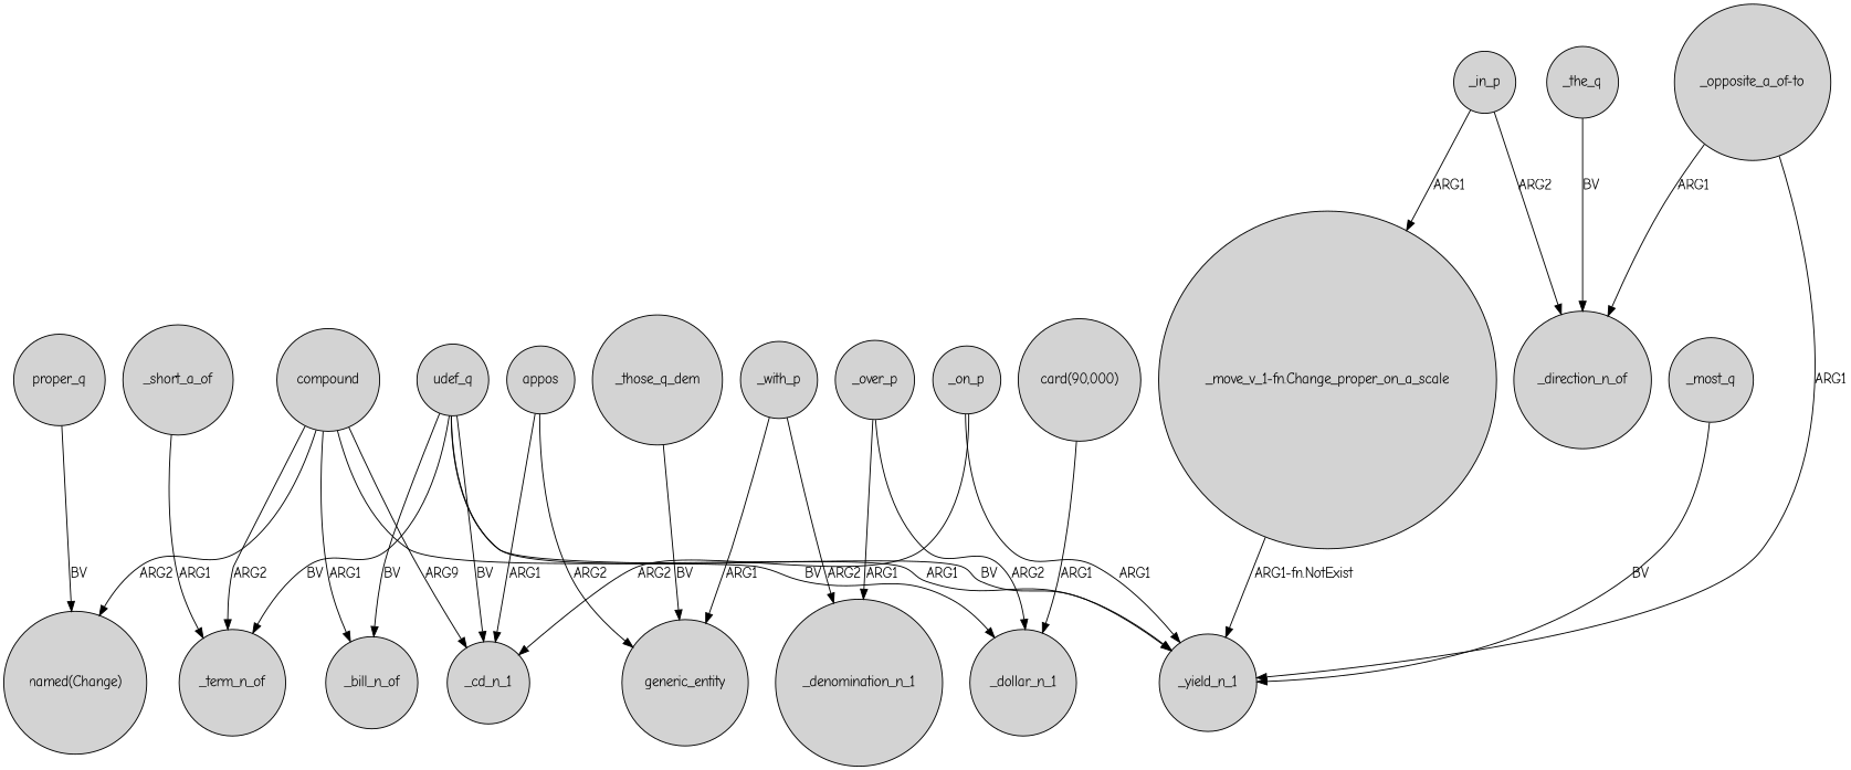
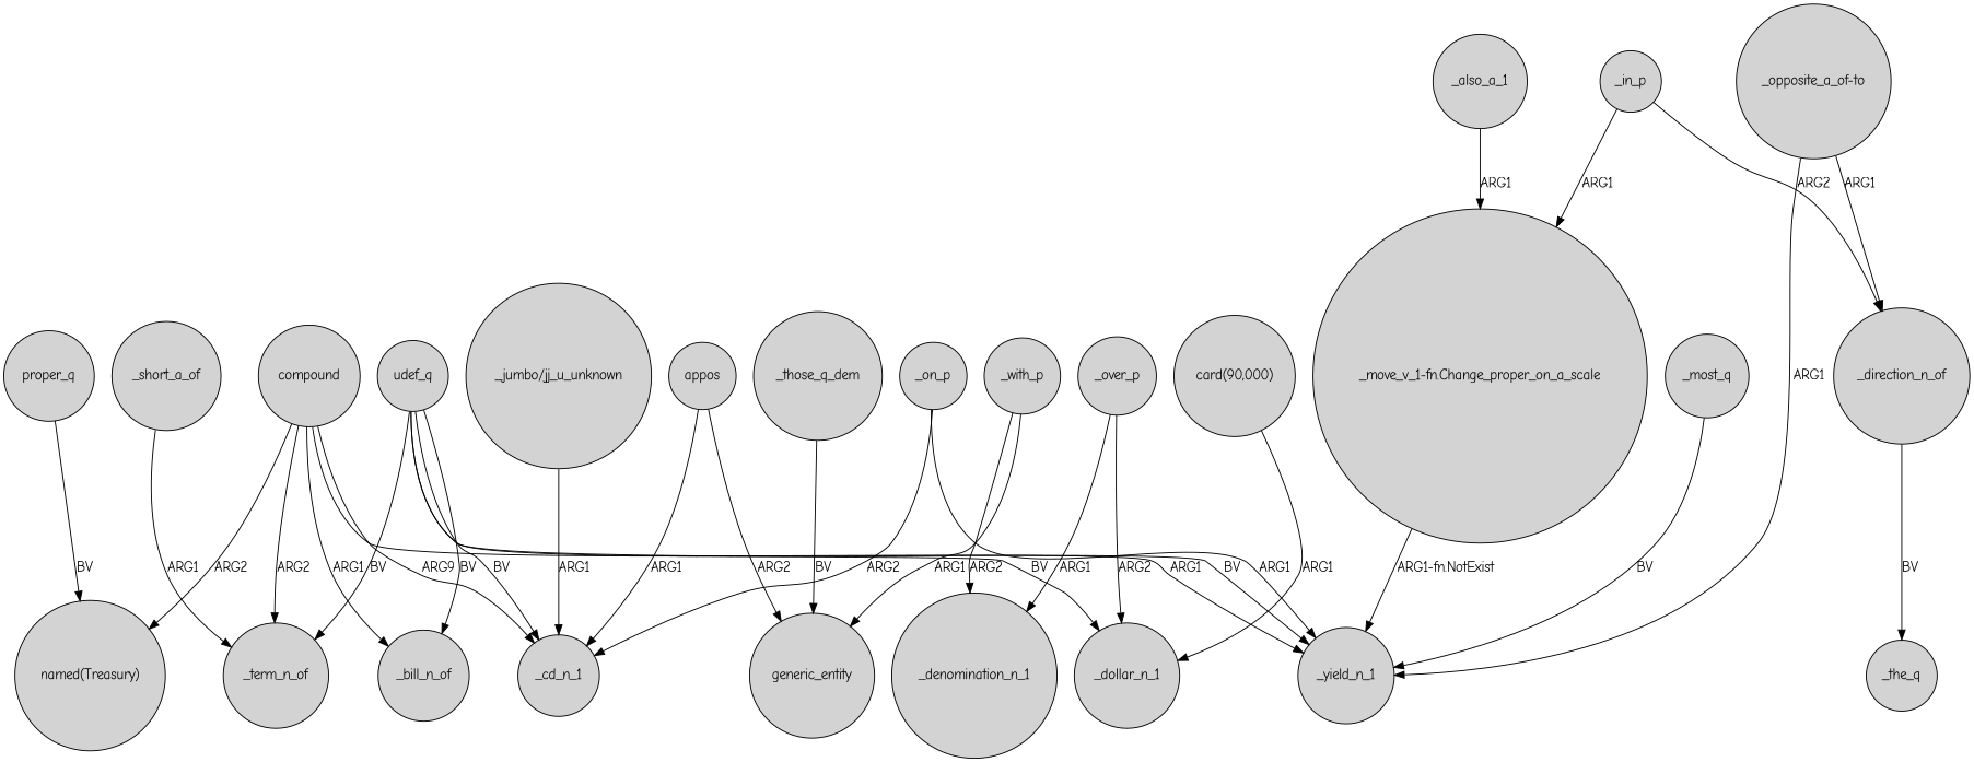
  digraph {
    fontname="Comic Neue"
    node [fontname="Comic Neue" shape=circle style=filled]
    edge [fontname="Comic Neue"]
    compound
-   "named(Treasury)" [label="named(Change)"]
+   "named(Treasury)"
    _bill_n_of
    _term_n_of
    _cd_n_1
    _yield_n_1
    _with_p
    _denomination_n_1
    generic_entity
    _in_p
    _direction_n_of
    n12 [label="_move_v_1-fn.Change_proper_on_a_scale"]
+   _also_a_1
    "_opposite_a_of-to"
    _short_a_of
    udef_q
    _dollar_n_1
    appos
    "card(90,000)"
    _most_q
+   "_jumbo/jj_u_unknown"
    _the_q
    proper_q
    _over_p
    _on_p
    _those_q_dem
    compound -> "named(Treasury)" [label=ARG2]
    compound -> _bill_n_of [label=ARG1]
    compound -> _term_n_of [label=ARG2]
    compound -> _cd_n_1 [label=ARG9]
    compound -> _yield_n_1 [label=ARG1]
    _with_p -> _denomination_n_1 [label=ARG2]
    _with_p -> generic_entity [label=ARG1]
    _in_p -> _direction_n_of [label=ARG2]
    _in_p -> n12 [label=ARG1]
    n12 -> _yield_n_1 [label="ARG1-fn.NotExist"]
+   _also_a_1 -> n12 [label=ARG1]
    "_opposite_a_of-to" -> _yield_n_1 [label=ARG1]
    "_opposite_a_of-to" -> _direction_n_of [label=ARG1]
    _short_a_of -> _term_n_of [label=ARG1]
    udef_q -> _bill_n_of [label=BV]
    udef_q -> _term_n_of [label=BV]
    udef_q -> _cd_n_1 [label=BV]
    udef_q -> _yield_n_1 [label=BV]
    udef_q -> _dollar_n_1 [label=BV]
    appos -> _cd_n_1 [label=ARG1]
    appos -> generic_entity [label=ARG2]
    "card(90,000)" -> _dollar_n_1 [label=ARG1]
    _most_q -> _yield_n_1 [label=BV]
-   _the_q -> _direction_n_of [label=BV]
+   "_jumbo/jj_u_unknown" -> _cd_n_1 [label=ARG1]
+   _direction_n_of -> _the_q [label=BV]
    proper_q -> "named(Treasury)" [label=BV]
    _over_p -> _denomination_n_1 [label=ARG1]
    _over_p -> _dollar_n_1 [label=ARG2]
    _on_p -> _cd_n_1 [label=ARG2]
    _on_p -> _yield_n_1 [label=ARG1]
    _those_q_dem -> generic_entity [label=BV]
  }
